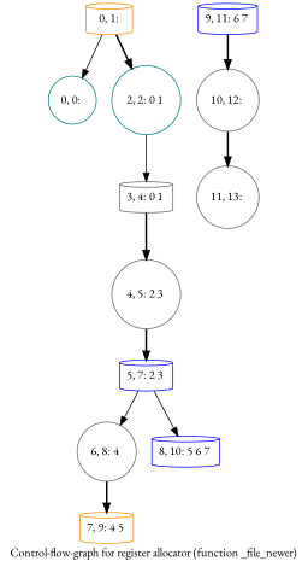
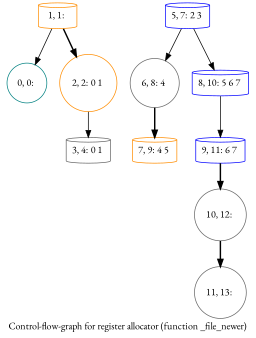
  digraph {
    fontname="EB Garamond"
    label="Control-flow-graph for register allocator (function _file_newer)"
    node [color=gray40 fontname="EB Garamond" shape=circle]
    edge [fontname="EB Garamond" style=bold]
    n1 [color=teal label="0, 0: "]
-   n2 [color=darkorange label="0, 1:" shape=cylinder]
-   n3 [color=teal label="2, 2: 0 1 "]
+   n2 [color=darkorange label="1, 1: " shape=cylinder]
+   n3 [color=darkorange label="2, 2: 0 1 "]
    n4 [label="3, 4: 0 1 " shape=cylinder]
-   n5 [label="4, 5: 2 3 "]
    n6 [color=blue label="5, 7: 2 3 " shape=cylinder]
    n7 [label="6, 8: 4 "]
    n8 [color=blue label="8, 10: 5 6 7 " shape=cylinder]
    n9 [color=darkorange label="7, 9: 4 5 " shape=cylinder]
    n10 [color=blue label="9, 11: 6 7 " shape=cylinder]
    n11 [label="10, 12: "]
    n12 [label="11, 13: "]
    n2 -> n1 [style=solid]
    n2 -> n3
    n3 -> n4 [style=solid]
-   n4 -> n5
-   n5 -> n6
    n6 -> n7 [style=solid]
    n6 -> n8 [style=solid]
    n7 -> n9
+   n8 -> n10 [style=solid]
    n10 -> n11
    n11 -> n12
  }
